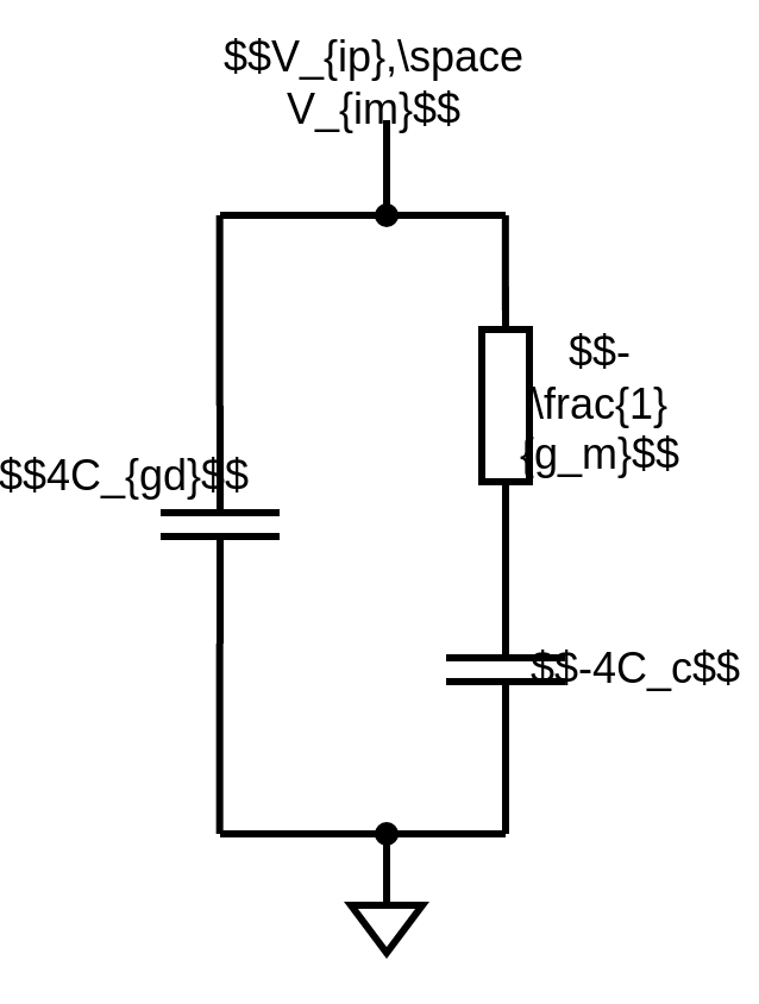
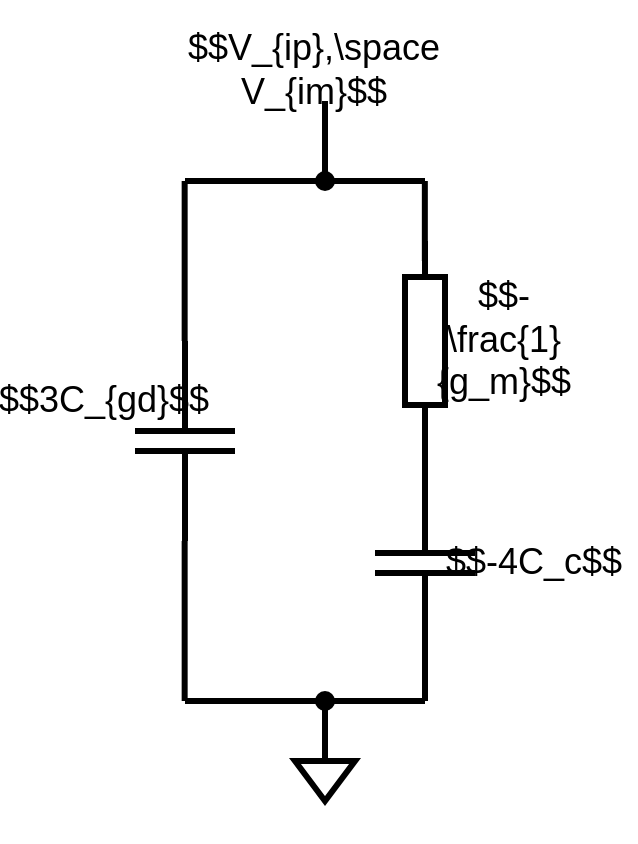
  <mxCell id="0" />
  <mxCell id="1" parent="0" />
  <mxCell id="2" value="" style="pointerEvents=1;verticalLabelPosition=bottom;shadow=0;dashed=0;align=center;html=1;verticalAlign=top;shape=mxgraph.electrical.capacitors.capacitor_1;direction=south;strokeWidth=3;" vertex="1" parent="1"><mxGeometry x="65" y="170" width="50" height="100" as="geometry" /></mxCell>
  <mxCell id="3" value="" style="pointerEvents=1;verticalLabelPosition=bottom;shadow=0;dashed=0;align=center;html=1;verticalAlign=top;shape=mxgraph.electrical.resistors.resistor_1;direction=south;strokeWidth=3;" vertex="1" parent="1"><mxGeometry x="200" y="120" width="20" height="100" as="geometry" /></mxCell>
  <mxCell id="4" value="" style="pointerEvents=1;verticalLabelPosition=bottom;shadow=0;dashed=0;align=center;html=1;verticalAlign=top;shape=mxgraph.electrical.capacitors.capacitor_1;direction=south;strokeWidth=3;" vertex="1" parent="1"><mxGeometry x="185" y="231" width="50" height="100" as="geometry" /></mxCell>
  <mxCell id="5" value="" style="endArrow=none;html=1;rounded=0;strokeWidth=3;" edge="1" parent="1" source="4"><mxGeometry width="50" height="50" relative="1" as="geometry"><mxPoint x="160" y="270" as="sourcePoint" /><mxPoint x="210" y="220" as="targetPoint" /></mxGeometry></mxCell>
  <mxCell id="6" value="" style="endArrow=none;html=1;rounded=0;strokeWidth=3;" edge="1" parent="1"><mxGeometry width="50" height="50" relative="1" as="geometry"><mxPoint x="89.83" y="170" as="sourcePoint" /><mxPoint x="89.83" y="90" as="targetPoint" /></mxGeometry></mxCell>
  <mxCell id="7" value="" style="endArrow=none;html=1;rounded=0;strokeWidth=3;" edge="1" parent="1"><mxGeometry width="50" height="50" relative="1" as="geometry"><mxPoint x="89.83" y="350" as="sourcePoint" /><mxPoint x="89.83" y="270" as="targetPoint" /></mxGeometry></mxCell>
  <mxCell id="8" value="" style="endArrow=none;html=1;rounded=0;strokeWidth=3;" edge="1" parent="1"><mxGeometry width="50" height="50" relative="1" as="geometry"><mxPoint x="90" y="90" as="sourcePoint" /><mxPoint x="210" y="90" as="targetPoint" /></mxGeometry></mxCell>
  <mxCell id="9" value="" style="endArrow=none;html=1;rounded=0;strokeWidth=3;" edge="1" parent="1"><mxGeometry width="50" height="50" relative="1" as="geometry"><mxPoint x="209.92" y="130" as="sourcePoint" /><mxPoint x="209.92" y="90" as="targetPoint" /></mxGeometry></mxCell>
  <mxCell id="10" value="" style="endArrow=none;html=1;rounded=0;strokeWidth=3;" edge="1" parent="1"><mxGeometry width="50" height="50" relative="1" as="geometry"><mxPoint x="90" y="350" as="sourcePoint" /><mxPoint x="210" y="350" as="targetPoint" /></mxGeometry></mxCell>
  <mxCell id="11" value="" style="endArrow=none;html=1;rounded=0;strokeWidth=3;" edge="1" parent="1"><mxGeometry width="50" height="50" relative="1" as="geometry"><mxPoint x="210" y="350" as="sourcePoint" /><mxPoint x="210" y="330" as="targetPoint" /></mxGeometry></mxCell>
  <mxCell id="12" value="" style="endArrow=none;html=1;rounded=0;strokeWidth=3;" edge="1" parent="1"><mxGeometry width="50" height="50" relative="1" as="geometry"><mxPoint x="160" y="90" as="sourcePoint" /><mxPoint x="160" y="50" as="targetPoint" /></mxGeometry></mxCell>
  <mxCell id="13" value="" style="endArrow=none;html=1;rounded=0;strokeWidth=3;" edge="1" parent="1"><mxGeometry width="50" height="50" relative="1" as="geometry"><mxPoint x="160" y="370" as="sourcePoint" /><mxPoint x="160" y="350" as="targetPoint" /></mxGeometry></mxCell>
  <mxCell id="14" value="" style="pointerEvents=1;verticalLabelPosition=bottom;shadow=0;dashed=0;align=center;html=1;verticalAlign=top;shape=mxgraph.electrical.signal_sources.signal_ground;strokeWidth=3;" vertex="1" parent="1"><mxGeometry x="145" y="370" width="30" height="30" as="geometry" /></mxCell>
  <mxCell id="15" value="" style="shape=waypoint;sketch=0;fillStyle=solid;size=6;pointerEvents=1;points=[];fillColor=none;resizable=0;rotatable=0;perimeter=centerPerimeter;snapToPoint=1;strokeWidth=3;" vertex="1" parent="1"><mxGeometry x="150" y="340" width="20" height="20" as="geometry" /></mxCell>
  <mxCell id="16" value="" style="shape=waypoint;sketch=0;fillStyle=solid;size=6;pointerEvents=1;points=[];fillColor=none;resizable=0;rotatable=0;perimeter=centerPerimeter;snapToPoint=1;strokeWidth=3;" vertex="1" parent="1"><mxGeometry x="150" y="80" width="20" height="20" as="geometry" /></mxCell>
  <mxCell id="17" value="&lt;font style=&quot;font-size: 18px;&quot;&gt;$$-\frac{1}{g_m}$$&lt;/font&gt;" style="text;html=1;align=center;verticalAlign=middle;whiteSpace=wrap;rounded=0;" vertex="1" parent="1"><mxGeometry x="220" y="155" width="60" height="30" as="geometry" /></mxCell>
  <mxCell id="18" value="&lt;font style=&quot;font-size: 18px;&quot;&gt;$$-4C_c$$&lt;/font&gt;" style="text;html=1;align=center;verticalAlign=middle;whiteSpace=wrap;rounded=0;" vertex="1" parent="1"><mxGeometry x="235" y="266" width="60" height="30" as="geometry" /></mxCell>
- <mxCell id="19" value="&lt;font style=&quot;font-size: 18px;&quot;&gt;$$4C_{gd}$$&lt;/font&gt;" style="text;html=1;align=center;verticalAlign=middle;whiteSpace=wrap;rounded=0;" vertex="1" parent="1"><mxGeometry x="20" y="185" width="60" height="30" as="geometry" /></mxCell>
+ <mxCell id="19" value="&lt;font style=&quot;font-size: 18px;&quot;&gt;$$3C_{gd}$$&lt;/font&gt;" style="text;html=1;align=center;verticalAlign=middle;whiteSpace=wrap;rounded=0;" vertex="1" parent="1"><mxGeometry x="20" y="185" width="60" height="30" as="geometry" /></mxCell>
  <mxCell id="20" value="&lt;font style=&quot;font-size: 18px;&quot;&gt;$$V_{ip},\space V_{im}$$&lt;/font&gt;" style="text;html=1;align=center;verticalAlign=middle;whiteSpace=wrap;rounded=0;" vertex="1" parent="1"><mxGeometry x="125" y="20" width="60" height="30" as="geometry" /></mxCell>
